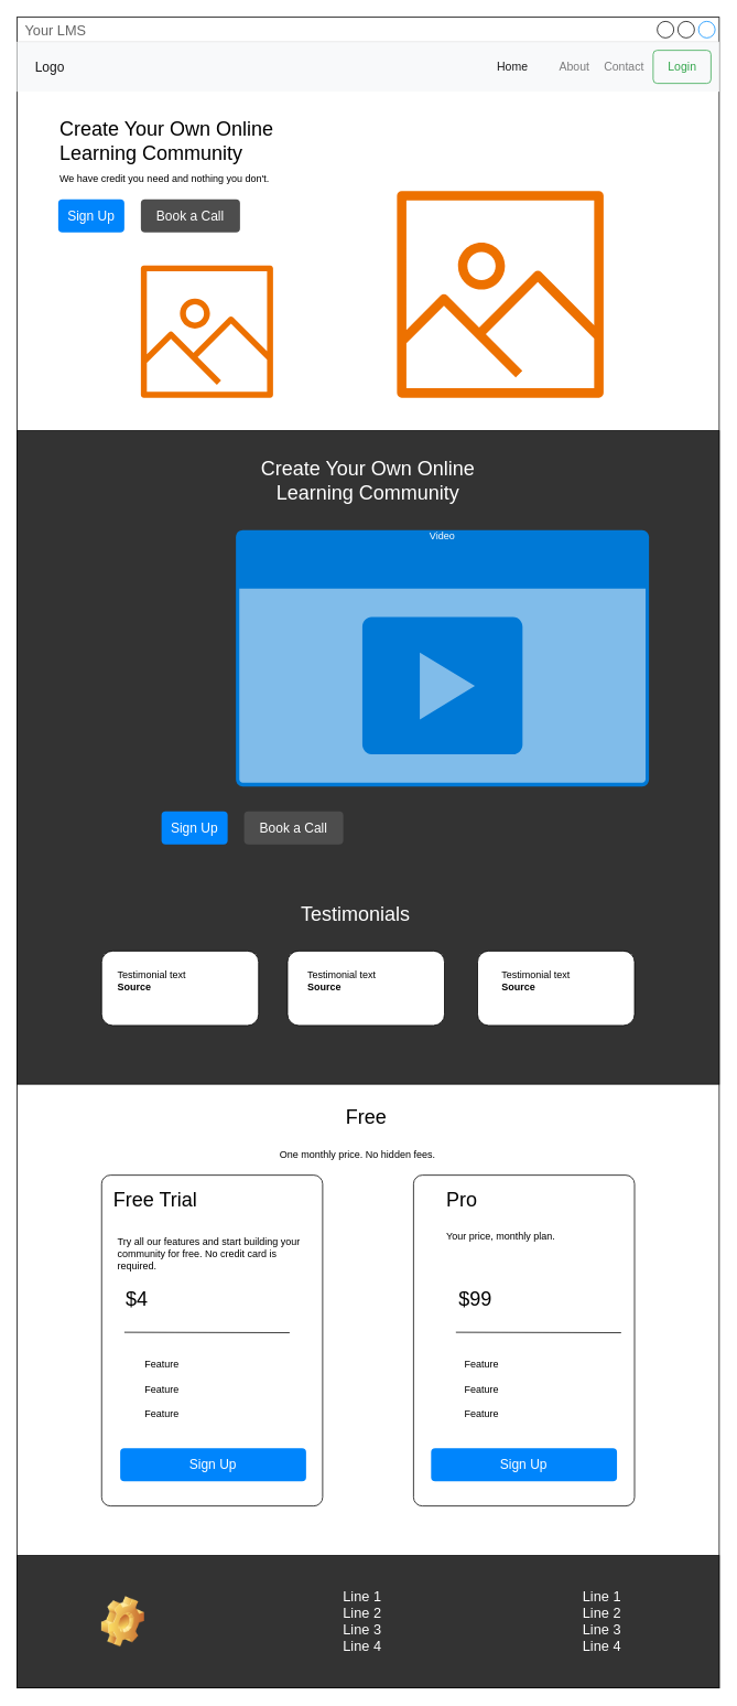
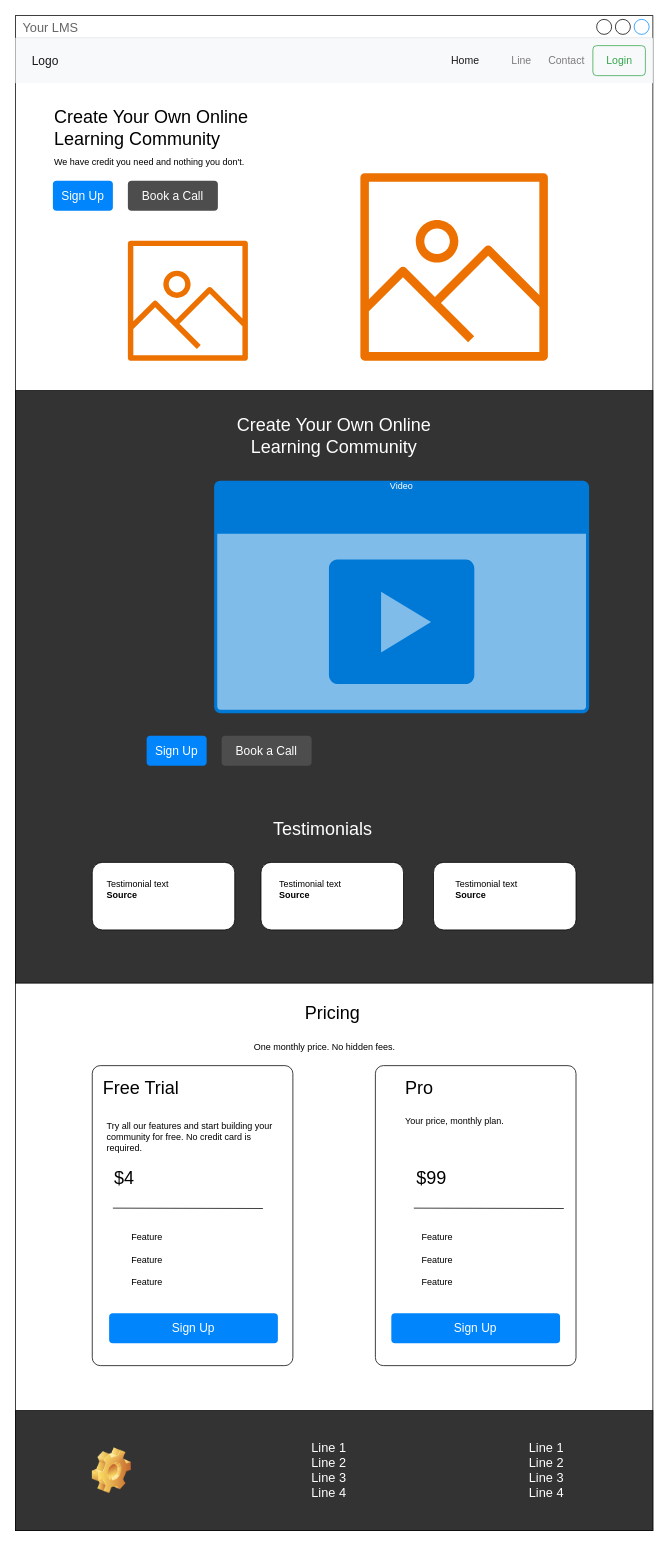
  <mxCell id="0" />
  <mxCell id="1" parent="0" />
  <mxCell id="2" value="Your LMS" style="strokeWidth=1;shadow=0;dashed=0;align=center;html=1;shape=mxgraph.mockup.containers.window;align=left;verticalAlign=top;spacingLeft=8;strokeColor2=#008cff;strokeColor3=#c4c4c4;fontColor=#666666;mainText=;fontSize=17;labelBackgroundColor=none;whiteSpace=wrap;" vertex="1" parent="1"><mxGeometry x="20" y="20" width="850" height="2020" as="geometry" /></mxCell>
  <mxCell id="3" value="" style="html=1;shadow=0;dashed=0;fillColor=#F8F9FA;strokeColor=none;fontSize=16;fontColor=#181819;align=left;spacing=15;" vertex="1" parent="1"><mxGeometry x="20" y="50" width="850" height="60" as="geometry" /></mxCell>
  <mxCell id="4" value="" style="swimlane;shape=mxgraph.bootstrap.anchor;strokeColor=none;fillColor=none;fontColor=#0085FC;fontStyle=0;childLayout=stackLayout;horizontal=0;startSize=0;horizontalStack=1;resizeParent=1;resizeParentMax=0;resizeLast=0;collapsible=0;marginBottom=0;whiteSpace=wrap;html=1;resizeWidth=0;" vertex="1" parent="3"><mxGeometry y="10" width="80" height="40" as="geometry" /></mxCell>
  <mxCell id="5" value="Logo" style="text;strokeColor=none;align=center;verticalAlign=middle;spacingLeft=10;spacingRight=10;points=[[0,0.5],[1,0.5]];portConstraint=eastwest;rotatable=0;whiteSpace=wrap;html=1;fillColor=none;fontColor=#181819;fontSize=16;" vertex="1" parent="4"><mxGeometry width="80" height="40" as="geometry" /></mxCell>
  <mxCell id="6" value="Login" style="html=1;shadow=0;dashed=0;shape=mxgraph.bootstrap.rrect;rSize=5;fontSize=14;fontColor=#33A64C;strokeColor=#33A64C;fillColor=none;" vertex="1" parent="3"><mxGeometry x="1" width="70" height="40" relative="1" as="geometry"><mxPoint x="-80" y="10" as="offset" /></mxGeometry></mxCell>
  <mxCell id="7" value="Home" style="text;strokeColor=none;align=center;verticalAlign=middle;spacingLeft=10;spacingRight=10;points=[[0,0.5],[1,0.5]];portConstraint=eastwest;rotatable=0;whiteSpace=wrap;html=1;fillColor=none;fontColor=#181819;fontSize=14;" vertex="1" parent="3"><mxGeometry x="575" y="10" width="50" height="40" as="geometry" /></mxCell>
- <mxCell id="8" value="About" style="text;strokeColor=none;align=center;verticalAlign=middle;spacingLeft=10;spacingRight=10;points=[[0,0.5],[1,0.5]];portConstraint=eastwest;rotatable=0;whiteSpace=wrap;html=1;fillColor=none;fontColor=#7C7C7D;fontSize=14;" vertex="1" parent="3"><mxGeometry x="640" y="10" width="70" height="40" as="geometry" /></mxCell>
+ <mxCell id="8" value="Line" style="text;strokeColor=none;align=center;verticalAlign=middle;spacingLeft=10;spacingRight=10;points=[[0,0.5],[1,0.5]];portConstraint=eastwest;rotatable=0;whiteSpace=wrap;html=1;fillColor=none;fontColor=#7C7C7D;fontSize=14;" vertex="1" parent="3"><mxGeometry x="640" y="10" width="70" height="40" as="geometry" /></mxCell>
  <mxCell id="9" value="Contact" style="text;strokeColor=none;align=center;verticalAlign=middle;spacingLeft=10;spacingRight=10;points=[[0,0.5],[1,0.5]];portConstraint=eastwest;rotatable=0;whiteSpace=wrap;html=1;fillColor=none;fontColor=#7C7C7D;fontSize=14;" vertex="1" parent="3"><mxGeometry x="700" y="10" width="70" height="40" as="geometry" /></mxCell>
  <mxCell id="10" value="&lt;font style=&quot;font-size: 24px;&quot;&gt;Create Your Own Online Learning Community&lt;/font&gt;" style="text;html=1;align=left;verticalAlign=middle;whiteSpace=wrap;rounded=0;fontColor=default;" vertex="1" parent="1"><mxGeometry x="70" y="140" width="330" height="60" as="geometry" /></mxCell>
  <mxCell id="11" value="We have credit you need and nothing you don't." style="text;html=1;align=left;verticalAlign=middle;whiteSpace=wrap;rounded=0;" vertex="1" parent="1"><mxGeometry x="70" y="200" width="340" height="30" as="geometry" /></mxCell>
  <mxCell id="12" value="Sign Up" style="html=1;shadow=0;dashed=0;shape=mxgraph.bootstrap.rrect;rSize=5;strokeColor=none;strokeWidth=1;fillColor=#0085FC;fontColor=#FFFFFF;whiteSpace=wrap;align=center;verticalAlign=middle;spacingLeft=0;fontStyle=0;fontSize=16;spacing=5;" vertex="1" parent="1"><mxGeometry x="70" y="240" width="80" height="40" as="geometry" /></mxCell>
  <mxCell id="13" value="Book a Call" style="html=1;shadow=0;dashed=0;shape=mxgraph.bootstrap.rrect;rSize=5;strokeColor=none;strokeWidth=1;fillColor=#4D4D4D;fontColor=#FFFFFF;whiteSpace=wrap;align=center;verticalAlign=middle;spacingLeft=0;fontStyle=0;fontSize=16;spacing=5;" vertex="1" parent="1"><mxGeometry x="170" y="240" width="120" height="40" as="geometry" /></mxCell>
  <mxCell id="14" value="" style="sketch=0;outlineConnect=0;fontColor=#232F3E;gradientColor=none;fillColor=#ED7100;strokeColor=none;dashed=0;verticalLabelPosition=bottom;verticalAlign=top;align=center;html=1;fontSize=12;fontStyle=0;aspect=fixed;pointerEvents=1;shape=mxgraph.aws4.container_registry_image;" vertex="1" parent="1"><mxGeometry x="170" y="320" width="160" height="160" as="geometry" /></mxCell>
  <mxCell id="15" value="" style="sketch=0;outlineConnect=0;fontColor=#232F3E;gradientColor=none;fillColor=#ED7100;strokeColor=none;dashed=0;verticalLabelPosition=bottom;verticalAlign=top;align=center;html=1;fontSize=12;fontStyle=0;aspect=fixed;pointerEvents=1;shape=mxgraph.aws4.container_registry_image;" vertex="1" parent="1"><mxGeometry x="480" y="230" width="250" height="250" as="geometry" /></mxCell>
  <mxCell id="16" value="" style="rounded=0;whiteSpace=wrap;html=1;fillColor=#333333;" vertex="1" parent="1"><mxGeometry x="20" y="520" width="850" height="790" as="geometry" /></mxCell>
  <mxCell id="17" value="&lt;font style=&quot;font-size: 24px;&quot;&gt;Create Your Own Online Learning Community&lt;/font&gt;" style="text;html=1;align=center;verticalAlign=middle;whiteSpace=wrap;rounded=0;fontColor=#FFFFFF;" vertex="1" parent="1"><mxGeometry x="265" y="540" width="360" height="80" as="geometry" /></mxCell>
  <mxCell id="18" value="Video" style="html=1;whiteSpace=wrap;strokeColor=none;fillColor=#0079D6;labelPosition=center;verticalLabelPosition=middle;verticalAlign=top;align=center;fontSize=12;outlineConnect=0;spacingTop=-6;fontColor=#FFFFFF;sketch=0;shape=mxgraph.sitemap.video;" vertex="1" parent="1"><mxGeometry x="285" y="640" width="500" height="310" as="geometry" /></mxCell>
  <mxCell id="19" value="Sign Up" style="html=1;shadow=0;dashed=0;shape=mxgraph.bootstrap.rrect;rSize=5;strokeColor=none;strokeWidth=1;fillColor=#0085FC;fontColor=#FFFFFF;whiteSpace=wrap;align=center;verticalAlign=middle;spacingLeft=0;fontStyle=0;fontSize=16;spacing=5;" vertex="1" parent="1"><mxGeometry x="195" y="980" width="80" height="40" as="geometry" /></mxCell>
  <mxCell id="20" value="Book a Call" style="html=1;shadow=0;dashed=0;shape=mxgraph.bootstrap.rrect;rSize=5;strokeColor=none;strokeWidth=1;fillColor=#4D4D4D;fontColor=#FFFFFF;whiteSpace=wrap;align=center;verticalAlign=middle;spacingLeft=0;fontStyle=0;fontSize=16;spacing=5;" vertex="1" parent="1"><mxGeometry x="295" y="980" width="120" height="40" as="geometry" /></mxCell>
  <mxCell id="21" value="&lt;font style=&quot;font-size: 24px;&quot;&gt;Testimonials&lt;/font&gt;" style="text;html=1;align=center;verticalAlign=middle;whiteSpace=wrap;rounded=0;fontColor=#FFFFFF;" vertex="1" parent="1"><mxGeometry x="250" y="1075" width="360" height="60" as="geometry" /></mxCell>
  <mxCell id="22" value="" style="rounded=1;whiteSpace=wrap;html=1;" vertex="1" parent="1"><mxGeometry x="122.5" y="1149" width="190" height="90" as="geometry" /></mxCell>
  <mxCell id="23" value="" style="rounded=1;whiteSpace=wrap;html=1;" vertex="1" parent="1"><mxGeometry x="347.5" y="1149" width="190" height="90" as="geometry" /></mxCell>
  <mxCell id="24" value="" style="rounded=1;whiteSpace=wrap;html=1;" vertex="1" parent="1"><mxGeometry x="577.5" y="1149" width="190" height="90" as="geometry" /></mxCell>
  <mxCell id="25" value="Testimonial text&lt;div&gt;&lt;b&gt;Source&lt;/b&gt;&lt;/div&gt;" style="text;html=1;align=left;verticalAlign=middle;whiteSpace=wrap;rounded=0;" vertex="1" parent="1"><mxGeometry x="140" y="1170" width="125" height="30" as="geometry" /></mxCell>
  <mxCell id="26" value="Testimonial text&lt;div&gt;&lt;b&gt;Source&lt;/b&gt;&lt;/div&gt;" style="text;html=1;align=left;verticalAlign=middle;whiteSpace=wrap;rounded=0;" vertex="1" parent="1"><mxGeometry x="370" y="1170" width="125" height="30" as="geometry" /></mxCell>
  <mxCell id="27" value="Testimonial text&lt;div&gt;&lt;b&gt;Source&lt;/b&gt;&lt;/div&gt;" style="text;html=1;align=left;verticalAlign=middle;whiteSpace=wrap;rounded=0;" vertex="1" parent="1"><mxGeometry x="605" y="1170" width="125" height="30" as="geometry" /></mxCell>
- <mxCell id="28" value="&lt;font color=&quot;#000000&quot; style=&quot;font-size: 24px;&quot;&gt;Free&lt;/font&gt;" style="text;html=1;align=center;verticalAlign=middle;whiteSpace=wrap;rounded=0;fontColor=#333333;" vertex="1" parent="1"><mxGeometry x="383.75" y="1330" width="117.5" height="40" as="geometry" /></mxCell>
+ <mxCell id="28" value="&lt;font color=&quot;#000000&quot; style=&quot;font-size: 24px;&quot;&gt;Pricing&lt;/font&gt;" style="text;html=1;align=center;verticalAlign=middle;whiteSpace=wrap;rounded=0;fontColor=#333333;" vertex="1" parent="1"><mxGeometry x="383.75" y="1330" width="117.5" height="40" as="geometry" /></mxCell>
  <mxCell id="29" value="One monthly price. No hidden fees." style="text;html=1;align=center;verticalAlign=middle;whiteSpace=wrap;rounded=0;" vertex="1" parent="1"><mxGeometry x="311.25" y="1380" width="242.5" height="30" as="geometry" /></mxCell>
  <mxCell id="30" value="" style="rounded=1;whiteSpace=wrap;html=1;arcSize=4;imageHeight=24;imageWidth=24;" vertex="1" parent="1"><mxGeometry x="122.5" y="1420" width="267.5" height="400" as="geometry" /></mxCell>
  <mxCell id="31" value="" style="rounded=1;whiteSpace=wrap;html=1;arcSize=4;imageHeight=24;imageWidth=24;" vertex="1" parent="1"><mxGeometry x="500" y="1420" width="267.5" height="400" as="geometry" /></mxCell>
  <mxCell id="32" value="&lt;font color=&quot;#000000&quot; style=&quot;font-size: 24px;&quot;&gt;Free Trial&lt;/font&gt;" style="text;html=1;align=left;verticalAlign=middle;whiteSpace=wrap;rounded=0;fontColor=#333333;" vertex="1" parent="1"><mxGeometry x="135" y="1430" width="210" height="40" as="geometry" /></mxCell>
  <mxCell id="33" value="Try all our features and start building your community for free. No credit card is required." style="text;html=1;align=left;verticalAlign=middle;whiteSpace=wrap;rounded=0;" vertex="1" parent="1"><mxGeometry x="140" y="1490" width="242.5" height="50" as="geometry" /></mxCell>
  <mxCell id="34" value="&lt;font color=&quot;#000000&quot;&gt;&lt;span style=&quot;font-size: 24px;&quot;&gt;$4&lt;/span&gt;&lt;/font&gt;" style="text;html=1;align=left;verticalAlign=middle;whiteSpace=wrap;rounded=0;fontColor=#333333;" vertex="1" parent="1"><mxGeometry x="150" y="1550" width="210" height="40" as="geometry" /></mxCell>
  <mxCell id="35" value="" style="endArrow=none;html=1;rounded=0;labelBackgroundColor=#007FFF;fontColor=#007FFF;" edge="1" parent="1"><mxGeometry width="50" height="50" relative="1" as="geometry"><mxPoint x="150" y="1610" as="sourcePoint" /><mxPoint x="350" y="1610.5" as="targetPoint" /></mxGeometry></mxCell>
  <mxCell id="36" value="" style="endArrow=none;html=1;rounded=0;labelBackgroundColor=#007FFF;fontColor=#007FFF;" edge="1" parent="1"><mxGeometry width="50" height="50" relative="1" as="geometry"><mxPoint x="551.25" y="1610" as="sourcePoint" /><mxPoint x="751.25" y="1610.5" as="targetPoint" /></mxGeometry></mxCell>
  <mxCell id="37" value="&lt;font color=&quot;#000000&quot; style=&quot;font-size: 24px;&quot;&gt;Pro&lt;/font&gt;" style="text;html=1;align=left;verticalAlign=middle;whiteSpace=wrap;rounded=0;fontColor=#333333;" vertex="1" parent="1"><mxGeometry x="537.5" y="1430" width="210" height="40" as="geometry" /></mxCell>
  <mxCell id="38" value="Your price, monthly plan." style="text;html=1;align=left;verticalAlign=top;whiteSpace=wrap;rounded=0;" vertex="1" parent="1"><mxGeometry x="537.5" y="1480" width="242.5" height="50" as="geometry" /></mxCell>
  <mxCell id="39" value="&lt;font color=&quot;#000000&quot;&gt;&lt;span style=&quot;font-size: 24px;&quot;&gt;$99&lt;/span&gt;&lt;/font&gt;" style="text;html=1;align=left;verticalAlign=middle;whiteSpace=wrap;rounded=0;fontColor=#333333;" vertex="1" parent="1"><mxGeometry x="552.5" y="1550" width="210" height="40" as="geometry" /></mxCell>
  <mxCell id="40" value="" style="shape=image;html=1;verticalAlign=top;verticalLabelPosition=bottom;labelBackgroundColor=#ffffff;imageAspect=0;aspect=fixed;image=https://cdn4.iconfinder.com/data/icons/ionicons/512/icon-checkmark-128.png" vertex="1" parent="1"><mxGeometry x="150" y="1640" width="18" height="18" as="geometry" /></mxCell>
  <mxCell id="41" value="" style="shape=image;html=1;verticalAlign=top;verticalLabelPosition=bottom;labelBackgroundColor=#ffffff;imageAspect=0;aspect=fixed;image=https://cdn4.iconfinder.com/data/icons/ionicons/512/icon-checkmark-128.png" vertex="1" parent="1"><mxGeometry x="150" y="1670" width="18" height="18" as="geometry" /></mxCell>
  <mxCell id="42" value="" style="shape=image;html=1;verticalAlign=top;verticalLabelPosition=bottom;labelBackgroundColor=#ffffff;imageAspect=0;aspect=fixed;image=https://cdn4.iconfinder.com/data/icons/ionicons/512/icon-checkmark-128.png" vertex="1" parent="1"><mxGeometry x="150" y="1700" width="18" height="18" as="geometry" /></mxCell>
  <mxCell id="43" value="Feature" style="text;html=1;align=left;verticalAlign=middle;whiteSpace=wrap;rounded=0;" vertex="1" parent="1"><mxGeometry x="172.5" y="1634" width="107.5" height="30" as="geometry" /></mxCell>
  <mxCell id="44" value="Feature" style="text;html=1;align=left;verticalAlign=middle;whiteSpace=wrap;rounded=0;" vertex="1" parent="1"><mxGeometry x="172.5" y="1664" width="107.5" height="30" as="geometry" /></mxCell>
  <mxCell id="45" value="Feature" style="text;html=1;align=left;verticalAlign=middle;whiteSpace=wrap;rounded=0;" vertex="1" parent="1"><mxGeometry x="172.5" y="1694" width="107.5" height="30" as="geometry" /></mxCell>
  <mxCell id="46" value="" style="shape=image;html=1;verticalAlign=top;verticalLabelPosition=bottom;labelBackgroundColor=#ffffff;imageAspect=0;aspect=fixed;image=https://cdn4.iconfinder.com/data/icons/ionicons/512/icon-checkmark-128.png" vertex="1" parent="1"><mxGeometry x="537.5" y="1640" width="18" height="18" as="geometry" /></mxCell>
  <mxCell id="47" value="" style="shape=image;html=1;verticalAlign=top;verticalLabelPosition=bottom;labelBackgroundColor=#ffffff;imageAspect=0;aspect=fixed;image=https://cdn4.iconfinder.com/data/icons/ionicons/512/icon-checkmark-128.png" vertex="1" parent="1"><mxGeometry x="537.5" y="1670" width="18" height="18" as="geometry" /></mxCell>
  <mxCell id="48" value="" style="shape=image;html=1;verticalAlign=top;verticalLabelPosition=bottom;labelBackgroundColor=#ffffff;imageAspect=0;aspect=fixed;image=https://cdn4.iconfinder.com/data/icons/ionicons/512/icon-checkmark-128.png" vertex="1" parent="1"><mxGeometry x="537.5" y="1700" width="18" height="18" as="geometry" /></mxCell>
  <mxCell id="49" value="Feature" style="text;html=1;align=left;verticalAlign=middle;whiteSpace=wrap;rounded=0;" vertex="1" parent="1"><mxGeometry x="560" y="1634" width="107.5" height="30" as="geometry" /></mxCell>
  <mxCell id="50" value="Feature" style="text;html=1;align=left;verticalAlign=middle;whiteSpace=wrap;rounded=0;" vertex="1" parent="1"><mxGeometry x="560" y="1664" width="107.5" height="30" as="geometry" /></mxCell>
  <mxCell id="51" value="Feature" style="text;html=1;align=left;verticalAlign=middle;whiteSpace=wrap;rounded=0;" vertex="1" parent="1"><mxGeometry x="560" y="1694" width="107.5" height="30" as="geometry" /></mxCell>
  <mxCell id="52" value="Sign Up" style="html=1;shadow=0;dashed=0;shape=mxgraph.bootstrap.rrect;rSize=5;strokeColor=none;strokeWidth=1;fillColor=#0085FC;fontColor=#FFFFFF;whiteSpace=wrap;align=center;verticalAlign=middle;spacingLeft=0;fontStyle=0;fontSize=16;spacing=5;" vertex="1" parent="1"><mxGeometry x="145" y="1750" width="225" height="40" as="geometry" /></mxCell>
  <mxCell id="53" value="Sign Up" style="html=1;shadow=0;dashed=0;shape=mxgraph.bootstrap.rrect;rSize=5;strokeColor=none;strokeWidth=1;fillColor=#0085FC;fontColor=#FFFFFF;whiteSpace=wrap;align=center;verticalAlign=middle;spacingLeft=0;fontStyle=0;fontSize=16;spacing=5;" vertex="1" parent="1"><mxGeometry x="521.25" y="1750" width="225" height="40" as="geometry" /></mxCell>
  <mxCell id="54" value="" style="rounded=0;whiteSpace=wrap;html=1;fillColor=#333333;" vertex="1" parent="1"><mxGeometry x="20" y="1880" width="850" height="160" as="geometry" /></mxCell>
  <mxCell id="55" value="" style="shape=image;html=1;verticalLabelPosition=bottom;verticalAlign=top;imageAspect=1;aspect=fixed;image=img/clipart/Gear_128x128.png" vertex="1" parent="1"><mxGeometry x="122.5" y="1929.5" width="52" height="61" as="geometry" /></mxCell>
  <mxCell id="56" value="Line 1&lt;br&gt;Line 2&lt;br&gt;Line 3&lt;br&gt;Line 4" style="strokeWidth=1;shadow=0;dashed=0;align=center;html=1;shape=mxgraph.mockup.text.bulletedList;textColor=#666666;mainText=,,,,;textSize=17;bulletStyle=none;strokeColor=none;fillColor=none;align=left;verticalAlign=top;fontSize=17;fontColor=#ffffff;" vertex="1" parent="1"><mxGeometry x="412.5" y="1912.5" width="65" height="95" as="geometry" /></mxCell>
  <mxCell id="57" value="Line 1&lt;br&gt;Line 2&lt;br&gt;Line 3&lt;br&gt;Line 4" style="strokeWidth=1;shadow=0;dashed=0;align=center;html=1;shape=mxgraph.mockup.text.bulletedList;textColor=#666666;mainText=,,,,;textSize=17;bulletStyle=none;strokeColor=none;fillColor=none;align=left;verticalAlign=top;fontSize=17;fontColor=#ffffff;" vertex="1" parent="1"><mxGeometry x="702.5" y="1912.5" width="65" height="95" as="geometry" /></mxCell>
